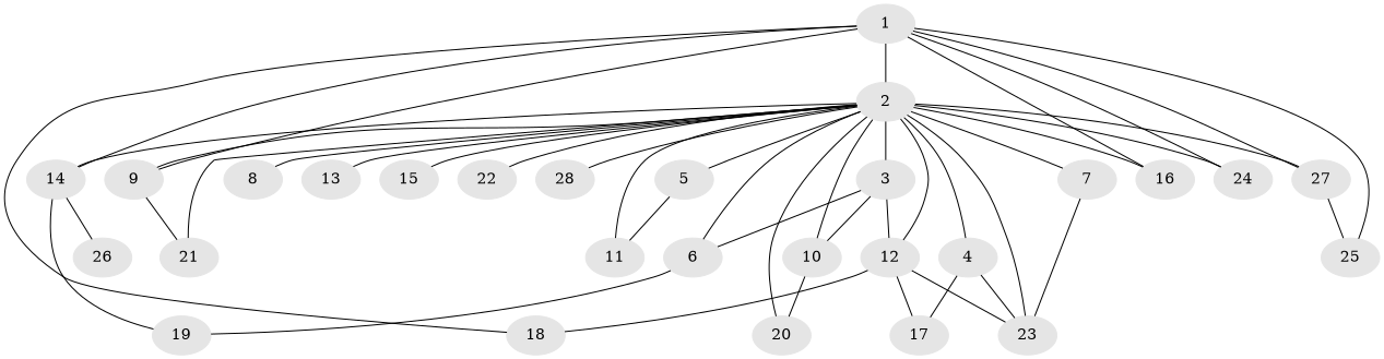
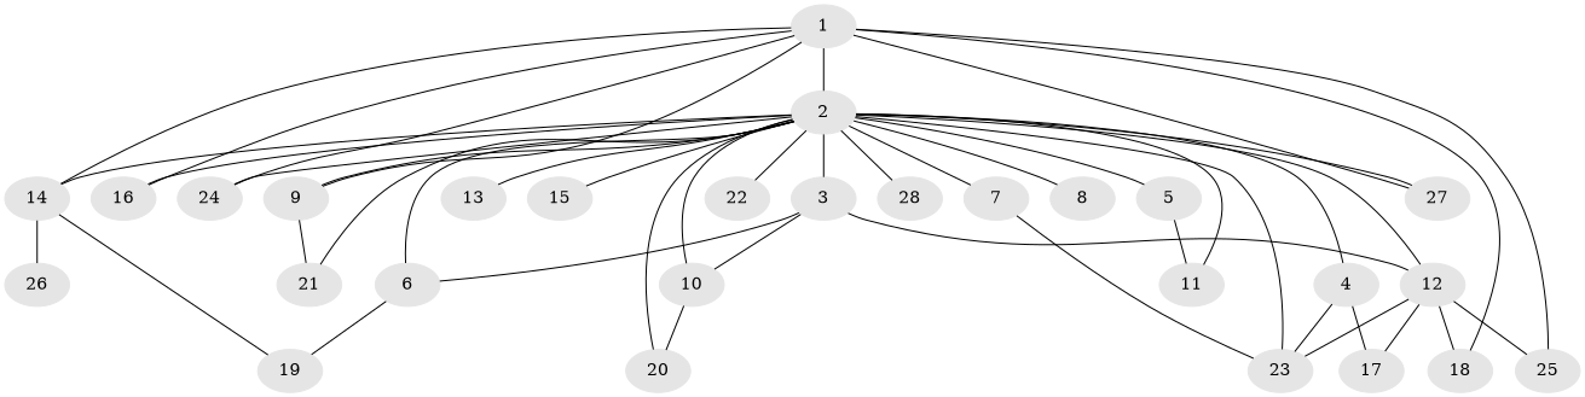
  graph {
    node [color=gray90 style=filled]
    edge [weight=1.0]
    1
    2
    9
    14
    16
    18
    24
    25
    27
    5
    8
    3
    4
    6
    7
    10
    11
    12
    13
    15
    20
    21
    22
    23
    28
    19
    26
    17
    1 -- 2 [weight=17.0]
    1 -- 9
    1 -- 14
    1 -- 16
    1 -- 18
    1 -- 24
    1 -- 25
    1 -- 27
    2 -- 9
    2 -- 14 [weight=3.0]
    2 -- 16 [weight=3.0]
    2 -- 24
    2 -- 27
    2 -- 5
    2 -- 8
    2 -- 3 [weight=7.0]
    2 -- 4 [weight=2.0]
    2 -- 6
    2 -- 7 [weight=4.0]
    2 -- 10 [weight=3.0]
    2 -- 11
    2 -- 12 [weight=2.0]
    2 -- 13 [weight=2.0]
    2 -- 15 [weight=2.0]
    2 -- 20
    2 -- 21
    2 -- 22 [weight=2.0]
    2 -- 23 [weight=5.0]
    2 -- 28 [weight=2.0]
    9 -- 21
    14 -- 19
    14 -- 26 [weight=2.0]
    5 -- 11
    3 -- 6
    3 -- 10
    3 -- 12
    4 -- 23
    4 -- 17
    6 -- 19
    7 -- 23
    10 -- 20
    12 -- 18
-   27 -- 25
+   12 -- 25
    12 -- 23
    12 -- 17
  }
